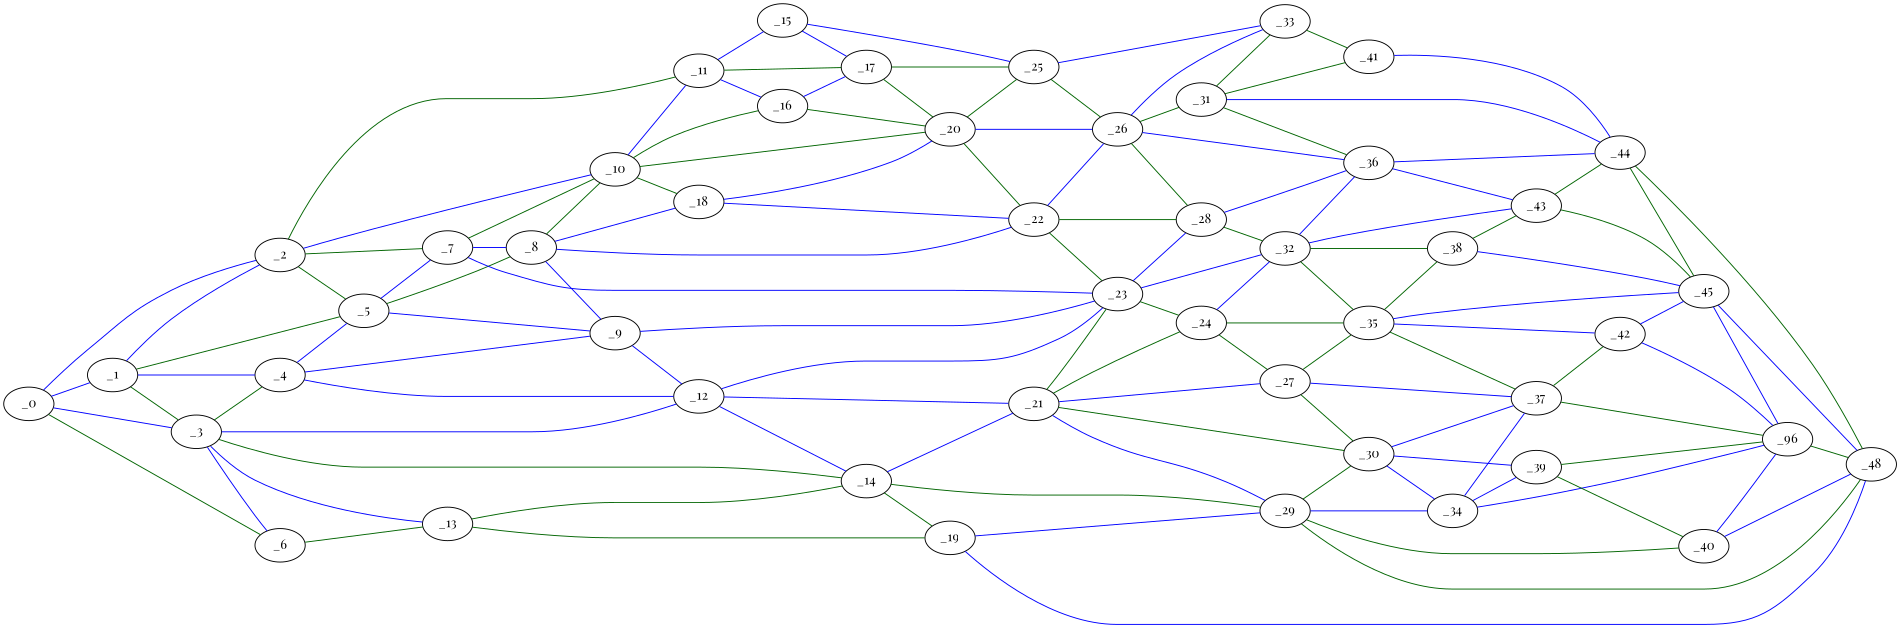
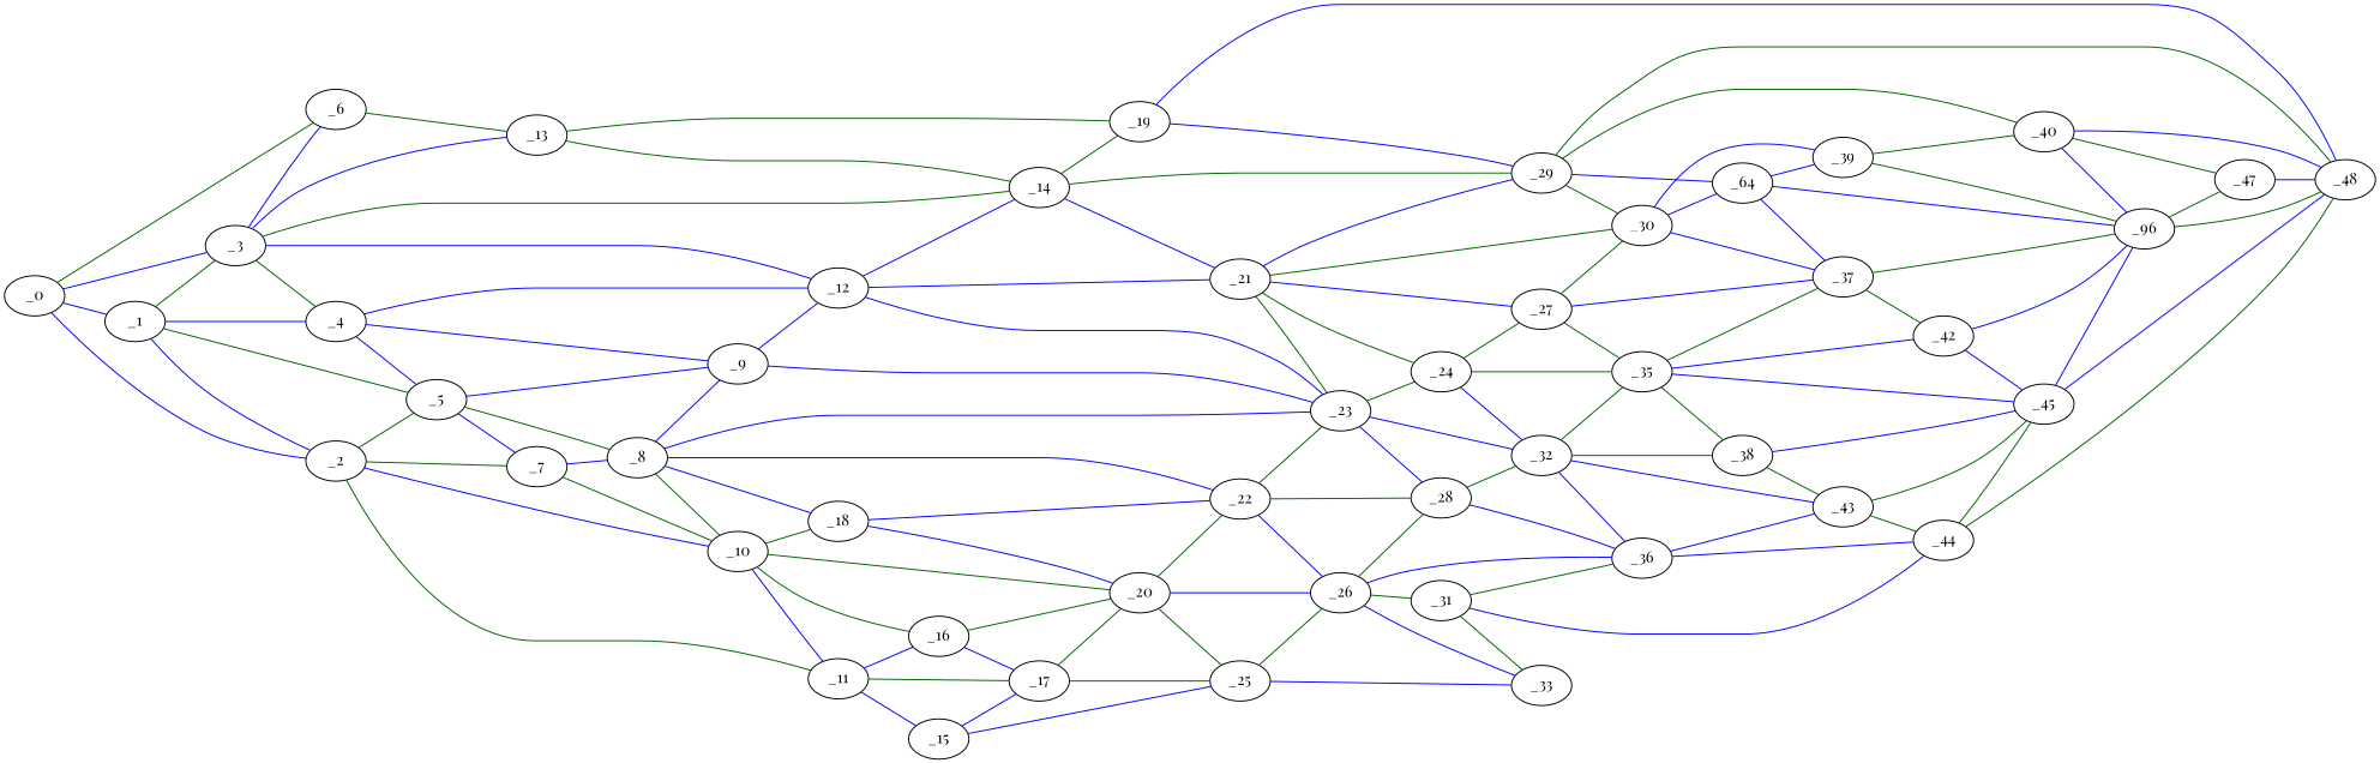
  graph {
    fontname="Playfair Display"
    rankdir=LR
    node [fontname="Playfair Display" x=37 y=93]
    edge [color=blue fontname="Playfair Display" valence=2]
    _0 [x=18 y=15]
    _1 [x=27 y=39]
    _2 [x=34]
    _3 [y=33]
    _6 [x=40 y=3]
    _4 [y=51]
    _5 [y=86]
    _7 [x=40]
    _10 [x=51 y=115]
    _11 [x=55 y=122]
    _12 [x=56 y=52]
    _13 [x=57 y=3]
    _14 [x=59 y=34]
    _9 [x=50 y=59]
    _8 [x=49]
    _18 [x=63 y=104]
    _16 [x=62 y=115]
    _20 [x=64 y=111]
    _15 [x=59 y=123]
    _17 [x=62 y=119]
    _23 [x=82 y=67]
    _21 [x=69 y=44]
    _19 [x=64 y=6]
    _29 [x=91 y=34]
    _22 [x=72 y=98]
    _26 [x=87 y=105]
    _25 [x=86 y=122]
    _28 [x=90 y=78]
    _24 [x=86 y=59]
    _32 [x=96 y=76]
    _27 [x=90 y=50]
    _30 [x=91 y=44]
    _48 [x=113 y=16]
-   _34 [x=99 y=39]
+   _34 [x=99 y=39 label=_64]
    _40 [x=104 y=30]
    _33 [x=96 y=119]
    _31 [x=94 y=103]
    _36 [x=99 y=94]
    _35 [x=99 y=55]
    _38 [x=102 y=74]
    _43 [x=106 y=79]
    _37 [x=101 y=46]
    _39 [x=103 y=36]
    n44 [label=_96 x=109 y=41]
-   _41 [x=104 y=116]
+   _47 [x=111 y=22]
    _44 [x=106 y=97]
    _42 [x=105 y=56]
    _45 [x=108 y=68]
    _0 -- _1 [valence=1]
    _0 -- _2 [valence=1]
    _0 -- _3
    _0 -- _6 [color=darkgreen valence=1]
    _1 -- _2
    _1 -- _3 [color=darkgreen valence=1]
    _1 -- _4
    _1 -- _5 [color=darkgreen valence=1]
    _2 -- _5 [color=darkgreen valence=1]
    _2 -- _7 [color=darkgreen]
    _2 -- _10 [valence=1]
    _2 -- _11 [color=darkgreen valence=1]
    _3 -- _6 [valence=1]
    _3 -- _4 [color=darkgreen]
    _3 -- _12
    _3 -- _13 [valence=1]
    _3 -- _14 [color=darkgreen]
    _6 -- _13 [color=darkgreen valence=1]
    _4 -- _5 [valence=1]
    _4 -- _12
    _4 -- _9
    _5 -- _7
    _5 -- _9
    _5 -- _8 [color=darkgreen valence=1]
    _7 -- _10 [color=darkgreen]
    _7 -- _8
    _10 -- _11 [valence=1]
    _10 -- _18 [color=darkgreen valence=1]
    _10 -- _16 [color=darkgreen]
    _10 -- _20 [color=darkgreen]
    _11 -- _16
    _11 -- _15 [valence=1]
    _11 -- _17 [color=darkgreen valence=1]
    _12 -- _14
    _12 -- _23 [valence=1]
    _12 -- _21
    _13 -- _14 [color=darkgreen]
    _13 -- _19 [color=darkgreen]
    _14 -- _21
    _14 -- _19 [color=darkgreen]
    _14 -- _29 [color=darkgreen]
    _9 -- _12 [valence=1]
    _9 -- _23
    _8 -- _10 [color=darkgreen]
    _8 -- _9
    _8 -- _18
-   _7 -- _23 [valence=1]
+   _8 -- _23 [valence=1]
    _8 -- _22 [valence=1]
    _18 -- _20
    _18 -- _22 [valence=1]
    _16 -- _20 [color=darkgreen]
    _16 -- _17
    _20 -- _22 [color=darkgreen valence=1]
    _20 -- _26
    _20 -- _25 [color=darkgreen valence=1]
    _15 -- _17 [valence=1]
    _15 -- _25 [valence=1]
    _17 -- _20 [color=darkgreen valence=1]
    _17 -- _25 [color=darkgreen]
    _23 -- _28
    _23 -- _24 [color=darkgreen]
    _23 -- _32
    _21 -- _23 [color=darkgreen]
    _21 -- _29 [valence=1]
    _21 -- _24 [color=darkgreen]
    _21 -- _27
    _21 -- _30 [color=darkgreen]
    _19 -- _29
    _19 -- _48
    _29 -- _30 [color=darkgreen valence=1]
    _29 -- _48 [color=darkgreen valence=1]
    _29 -- _34
    _29 -- _40 [color=darkgreen]
    _22 -- _23 [color=darkgreen]
    _22 -- _26
    _22 -- _28 [color=darkgreen valence=1]
    _26 -- _28 [color=darkgreen valence=1]
    _26 -- _33
    _26 -- _31 [color=darkgreen valence=1]
    _26 -- _36
    _25 -- _26 [color=darkgreen valence=1]
    _25 -- _33 [valence=1]
    _28 -- _32 [color=darkgreen valence=1]
    _28 -- _36
    _24 -- _32 [valence=1]
    _24 -- _27 [color=darkgreen]
    _24 -- _35 [color=darkgreen]
    _32 -- _36
    _32 -- _35 [color=darkgreen]
    _32 -- _38 [color=darkgreen]
    _32 -- _43 [valence=1]
    _27 -- _30 [color=darkgreen]
    _27 -- _35 [color=darkgreen valence=1]
    _27 -- _37
    _30 -- _34
    _30 -- _37
    _30 -- _39 [valence=1]
    _34 -- _37 [valence=1]
    _34 -- _39
    _34 -- n44
    _40 -- _48 [valence=1]
    _40 -- n44
-   _33 -- _41 [color=darkgreen valence=1]
+   _40 -- _47 [color=darkgreen]
    _31 -- _33 [color=darkgreen]
    _31 -- _36 [color=darkgreen]
-   _31 -- _41 [color=darkgreen]
    _31 -- _44
    _36 -- _43
    _36 -- _44
    _35 -- _38 [color=darkgreen]
    _35 -- _37 [color=darkgreen]
    _35 -- _42 [valence=1]
    _35 -- _45 [valence=1]
    _38 -- _43 [color=darkgreen]
    _38 -- _45
    _43 -- _44 [color=darkgreen valence=1]
    _43 -- _45 [color=darkgreen valence=1]
    _37 -- n44 [color=darkgreen valence=1]
    _37 -- _42 [color=darkgreen]
    _39 -- _40 [color=darkgreen]
    _39 -- n44 [color=darkgreen valence=1]
    n44 -- _48 [color=darkgreen valence=1]
-   _41 -- _44 [valence=1]
+   n44 -- _47 [color=darkgreen valence=1]
+   _47 -- _48
    _44 -- _48 [color=darkgreen valence=1]
    _44 -- _45 [color=darkgreen]
    _42 -- n44
    _42 -- _45 [valence=1]
    _45 -- _48
    _45 -- n44
  }
